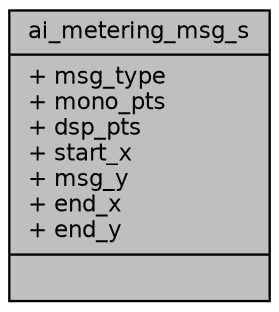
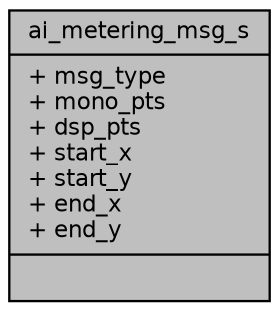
  digraph {
-   n1 [color=black fillcolor=grey75 fontcolor=black fontname=Helvetica fontsize=10 height=0.2 label="{ai_metering_msg_s\n|+ msg_type\l+ mono_pts\l+ dsp_pts\l+ start_x\l+ msg_y\l+ end_x\l+ end_y\l|}" shape=record style=filled width=0.4]
+   n1 [color=black fillcolor=grey75 fontcolor=black fontname=Helvetica fontsize=10 height=0.2 label="{ai_metering_msg_s\n|+ msg_type\l+ mono_pts\l+ dsp_pts\l+ start_x\l+ start_y\l+ end_x\l+ end_y\l|}" shape=record style=filled width=0.4]
  }
